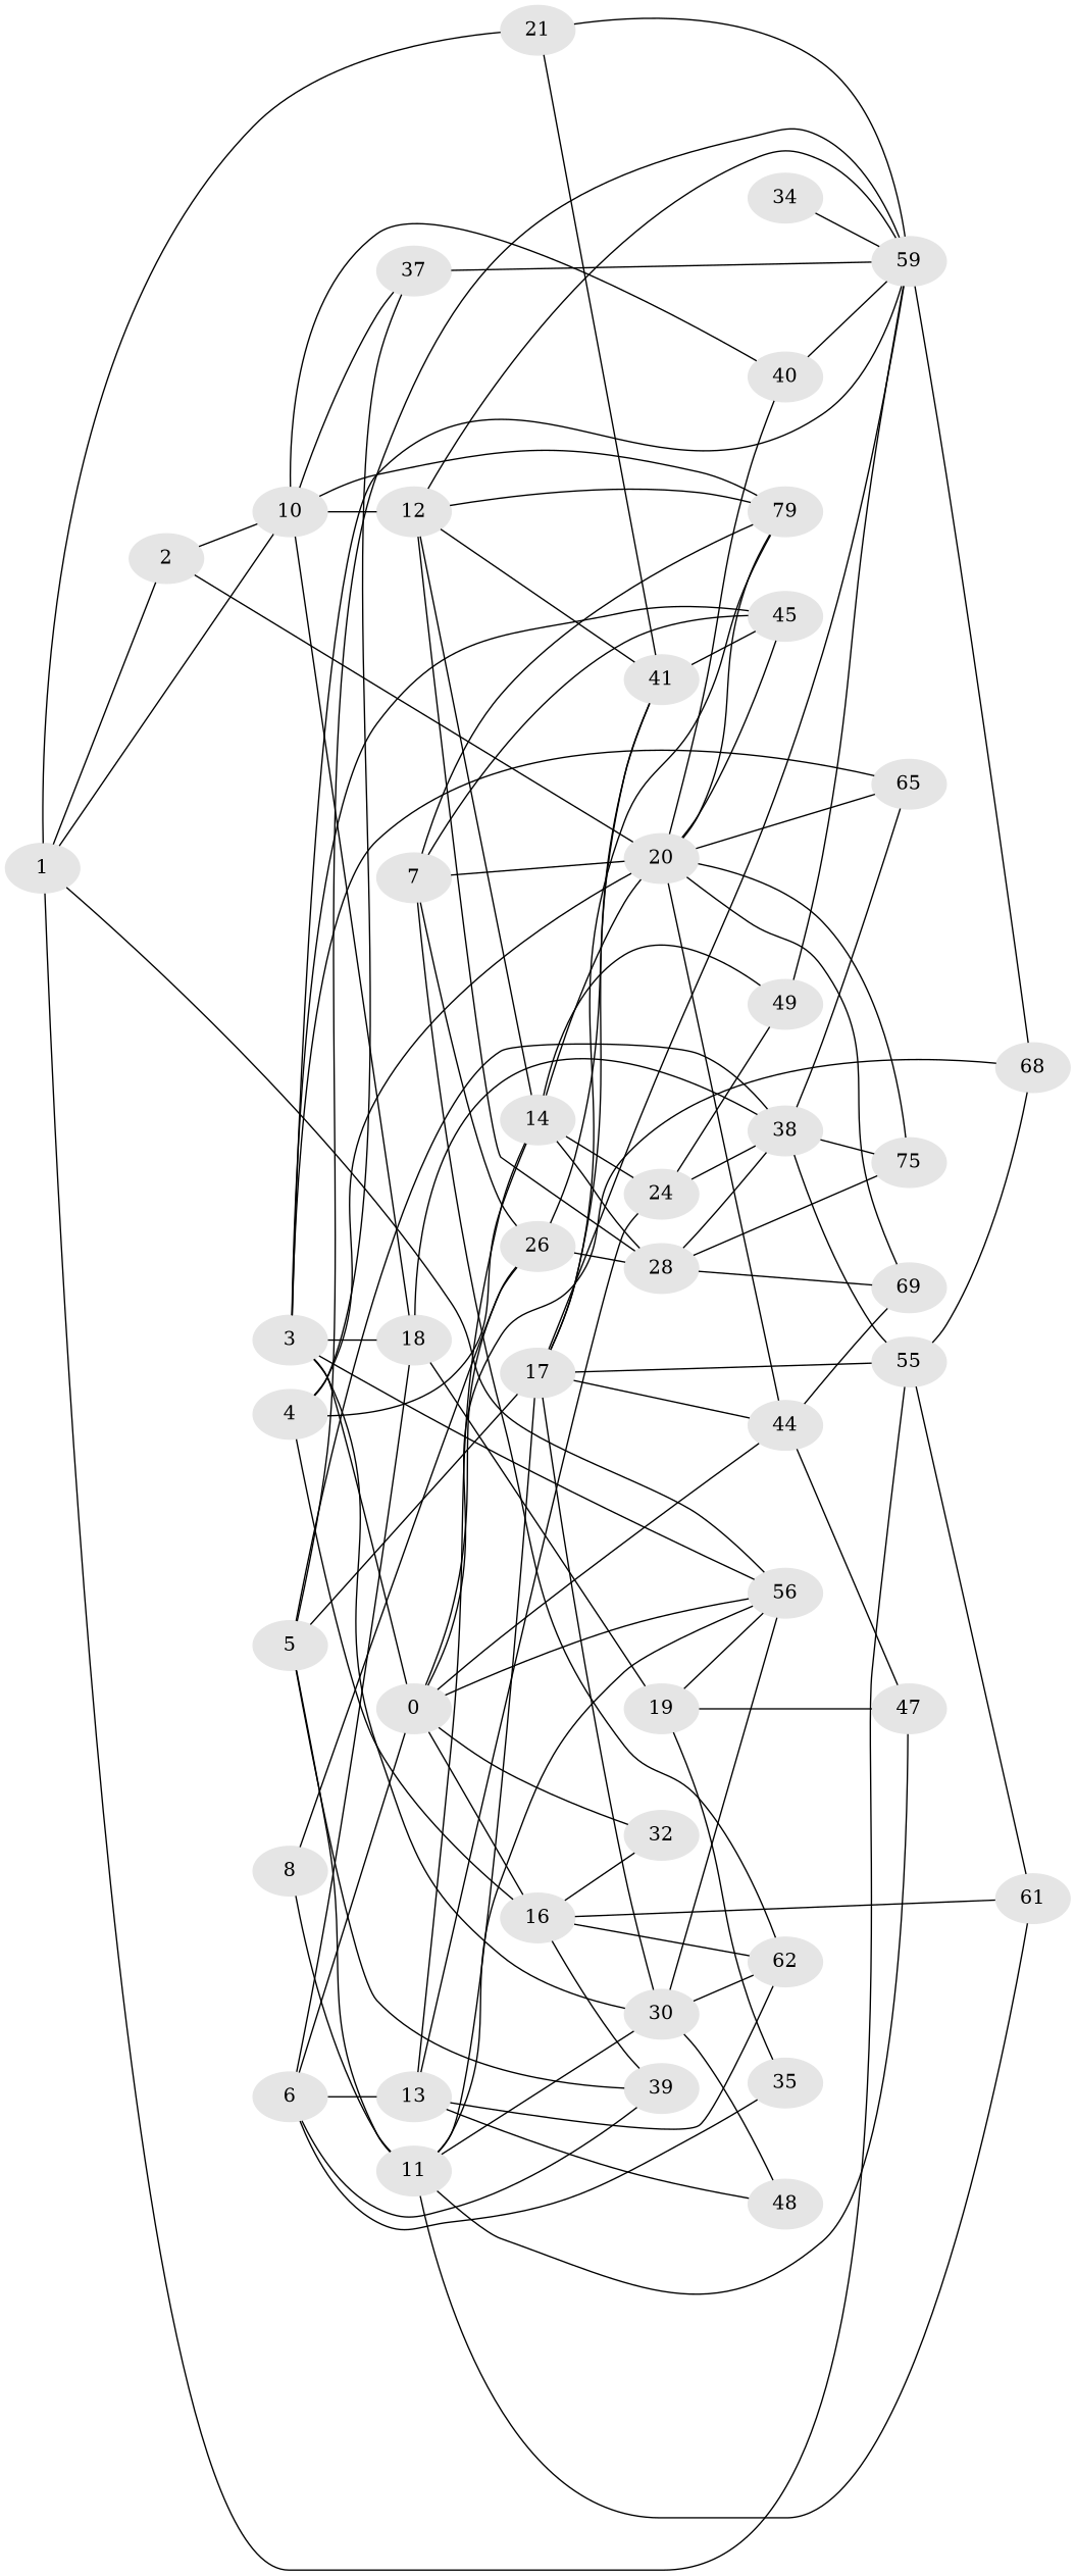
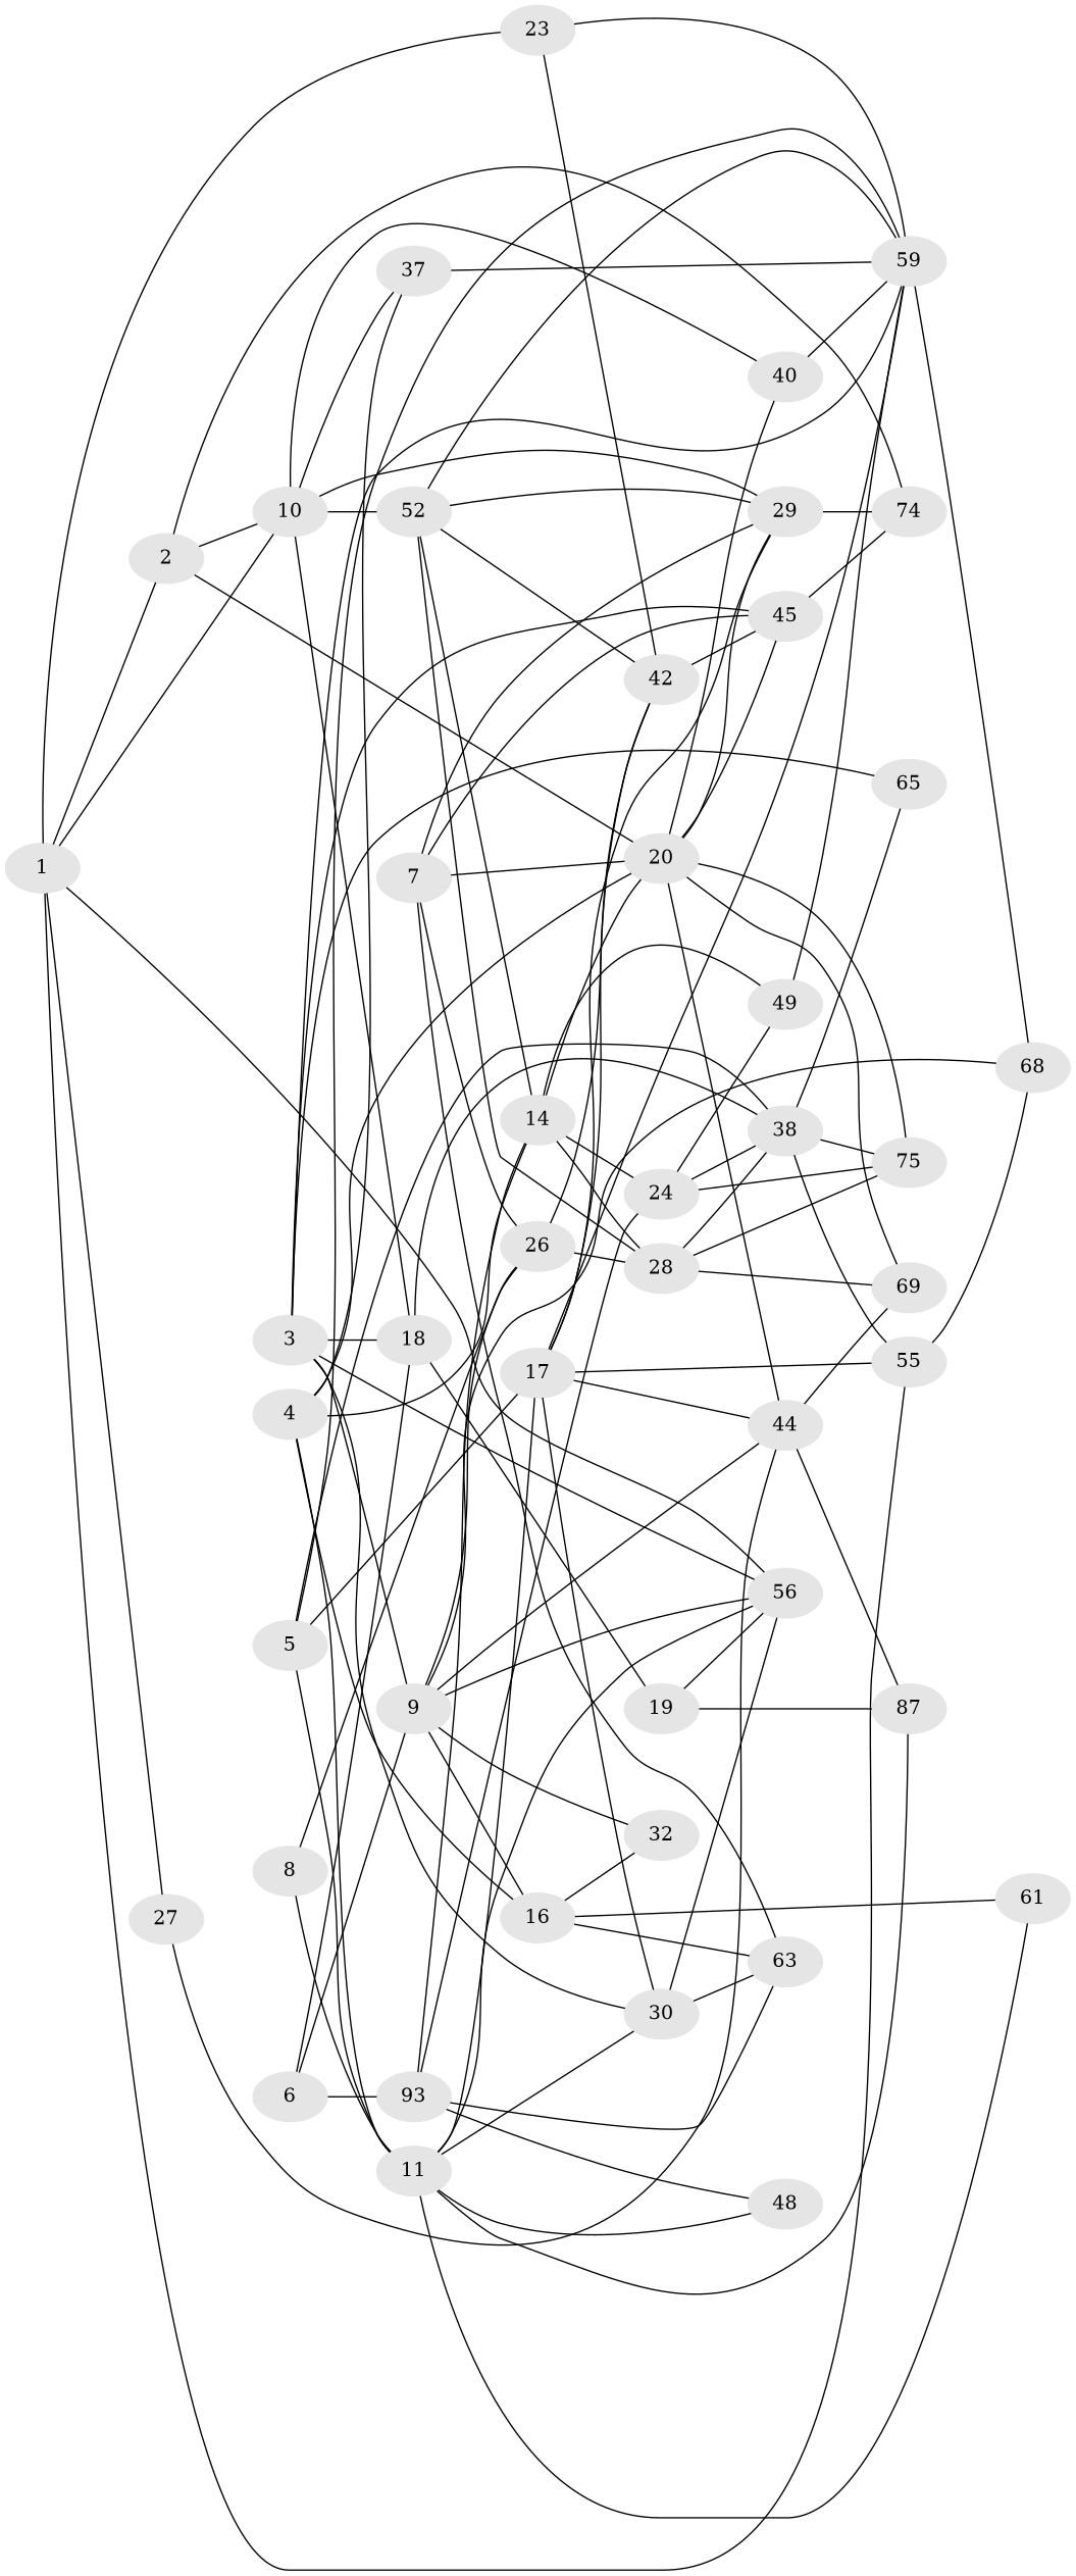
  graph {
    rankdir=LR
    node [color=gray90 style=filled]
    1 [super="+67"]
    2
    10 [super="+33"]
-   23 [label=21]
+   23
+   27
    n6 [label=55 super="+57"]
    56 [super="+76"]
    20 [super="+71"]
+   74
    18 [super="+52"]
    37
-   29 [label=79]
-   12 [super="+22"]
+   29
+   12 [super="+22" label=52]
    40
    59 [super="+64"]
-   42 [super="+70" label=41]
+   42 [super="+70"]
    44 [super="+77"]
    68
    61
    45 [super="+60"]
    65
    69
    75
    3 [super="+41"]
-   9 [super="+72" label=0]
+   9 [super="+72"]
    30 [super="+31"]
    6 [super="+25"]
-   39
-   13 [super="+53"]
-   35
+   13 [super="+53" label=93]
    16 [super="+54"]
    26 [super="+55"]
    32
    38 [super="+66"]
    19 [super="+21"]
-   63 [super="+79" label=62]
+   63 [super="+79"]
    11 [super="+46"]
    17 [super="+43"]
-   47
+   47 [label=87]
    48
    4
    14 [super="+15"]
    28 [super="+78"]
    24 [super="+58"]
    49
    5 [super="+62"]
    7 [super="+73"]
    8
-   34
    1 -- 2
    1 -- 10
    1 -- 23
+   1 -- 27
    1 -- n6
    1 -- 56
    2 -- 10
    2 -- 20
+   2 -- 74
    10 -- 18
    10 -- 37
    10 -- 29
    10 -- 12
    10 -- 40
    23 -- 59
    23 -- 42
+   27 -- 44
    n6 -- 68
-   n6 -- 61
    20 -- 29
    20 -- 40
    20 -- 44
    20 -- 45
-   20 -- 65
    20 -- 69
    20 -- 75
    18 -- 38
    18 -- 19
    37 -- 59
+   29 -- 74
    12 -- 29
    12 -- 59
    12 -- 42
    12 -- 14
    12 -- 28
    40 -- 59
    59 -- 68
    42 -- 45
    44 -- 69
    44 -- 47
+   45 -- 74
    3 -- 56 [weight=2]
    3 -- 18
    3 -- 59
    3 -- 45
    3 -- 65
    3 -- 9
    3 -- 30
    9 -- 56
    9 -- 44
    9 -- 68
    9 -- 16
    9 -- 26
    9 -- 32
    30 -- 56
    30 -- 63
    6 -- 18
    6 -- 9
-   6 -- 39
    6 -- 13 [weight=2]
-   6 -- 35
    13 -- 63
    13 -- 48
    13 -- 14
    13 -- 24
    16 -- 61
-   16 -- 39
    16 -- 32
    16 -- 63 [weight=2]
    26 -- 42
    26 -- 28
    38 -- n6
    38 -- 65
    38 -- 75
    19 -- 56
-   19 -- 35
    19 -- 47
    11 -- 56
    11 -- 61
    11 -- 30
    11 -- 17
    11 -- 47
-   30 -- 48
+   11 -- 48
    17 -- n6
    17 -- 29
    17 -- 59
    17 -- 42
    17 -- 44
    17 -- 30
    4 -- 20
    4 -- 37
    4 -- 16
+   4 -- 11
    4 -- 14
    14 -- 20
    14 -- 28
    14 -- 24
    14 -- 49
    28 -- 69
    28 -- 75
    28 -- 38
+   24 -- 75
    24 -- 38
    24 -- 49
    49 -- 59
    5 -- 59
-   5 -- 39
    5 -- 38
    5 -- 11
    5 -- 17 [weight=2]
    7 -- 20
    7 -- 29
    7 -- 45
    7 -- 26 [weight=2]
    7 -- 63
    8 -- 26
    8 -- 11
-   34 -- 59 [weight=2]
  }
